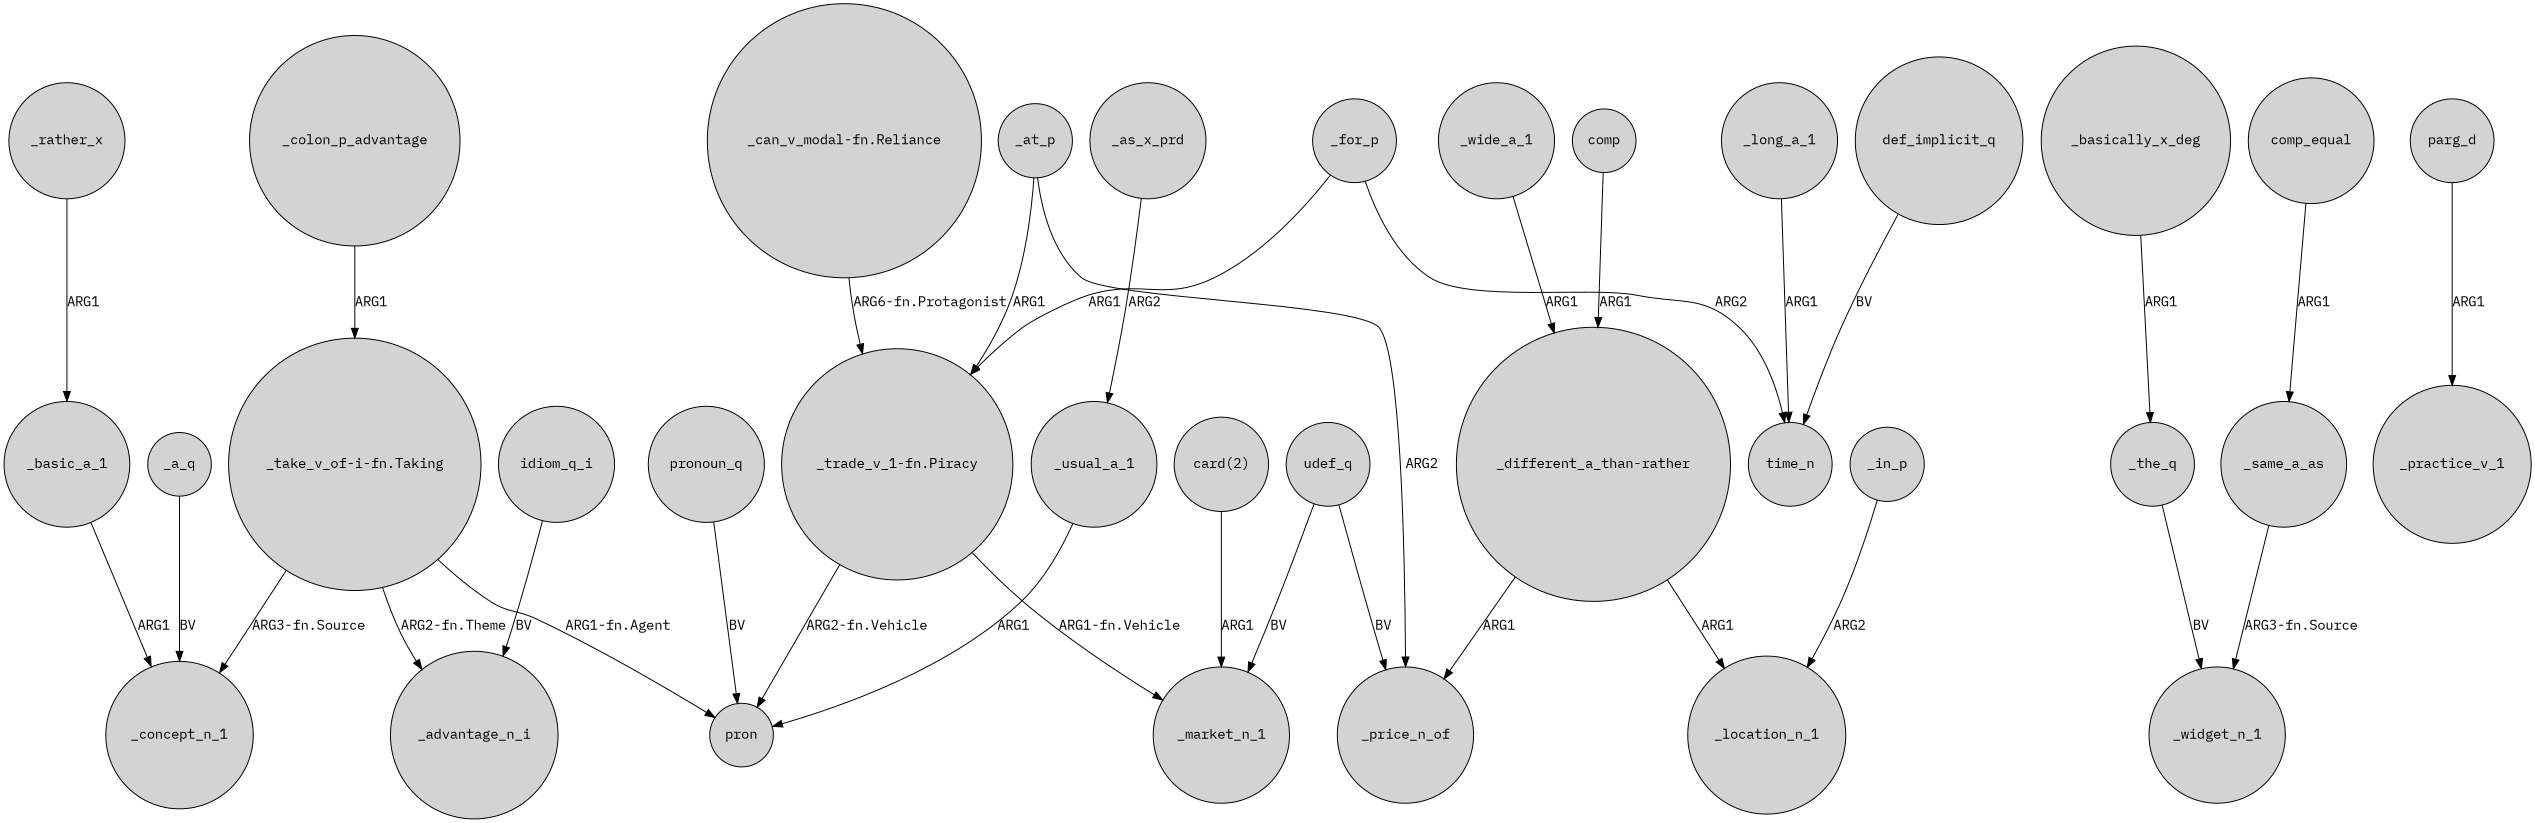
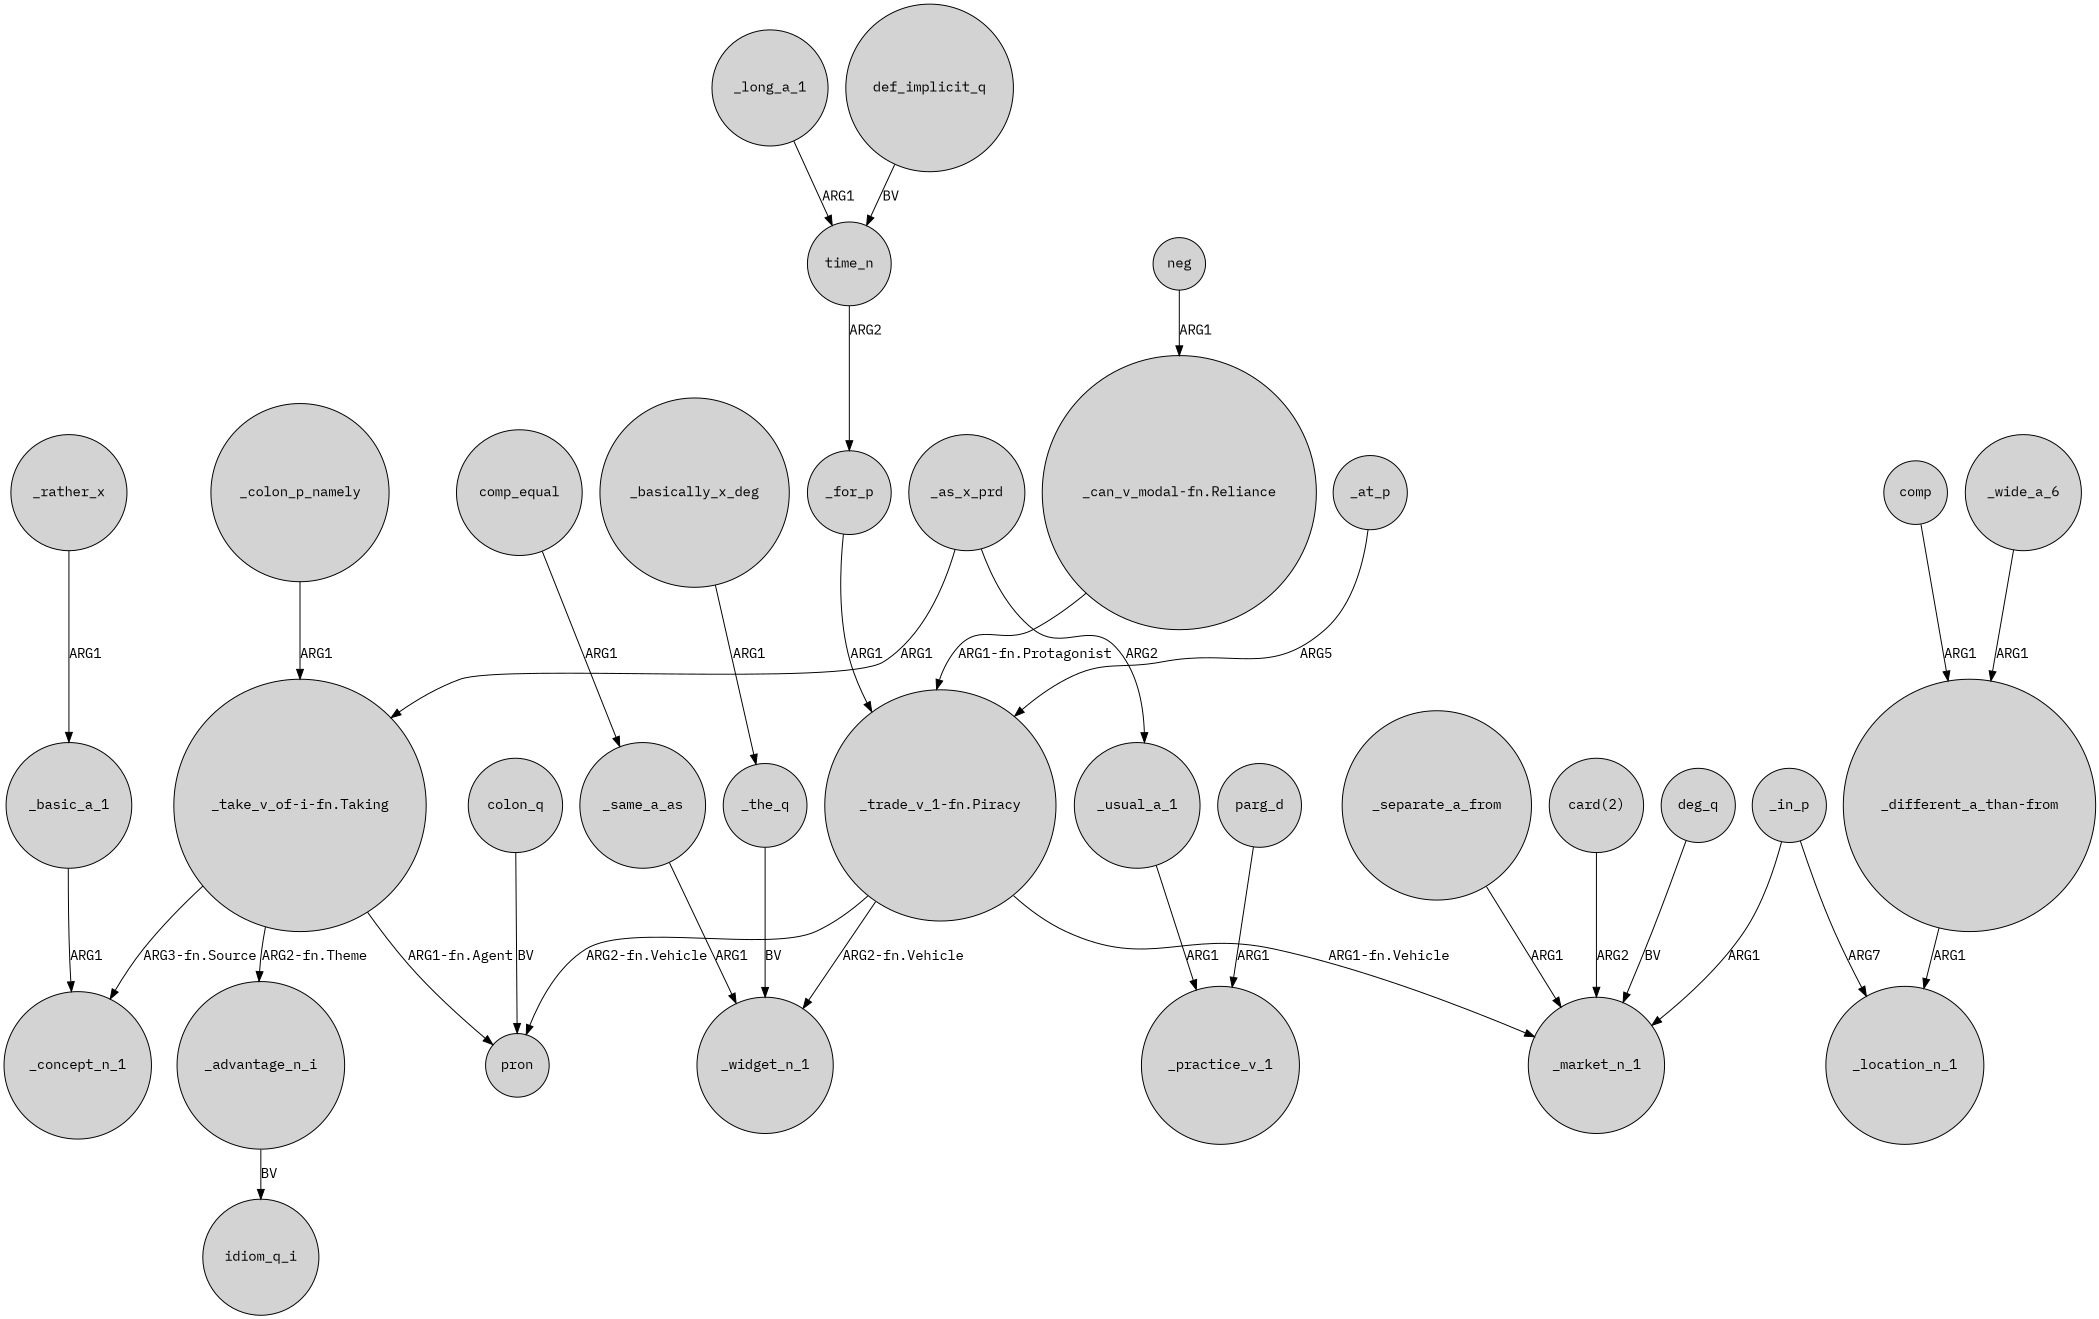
  digraph {
    fontname="IBM Plex Mono"
    node [fontname="IBM Plex Mono" shape=circle style=filled]
    edge [fontname="IBM Plex Mono"]
-   _colon_p_namely [label=_colon_p_advantage]
+   _colon_p_namely
    "_take_v_of-i-fn.Taking"
    _concept_n_1
    pron
    _advantage_n_i
    _basically_x_deg
    _the_q
    _widget_n_1
    _at_p
    "_trade_v_1-fn.Piracy"
-   _price_n_of
    _market_n_1
    _same_a_as
-   udef_q
+   udef_q [label=deg_q]
    _for_p
    time_n
    _in_p
    _location_n_1
-   _wide_a_1
-   "_different_a_than-from" [label="_different_a_than-rather"]
+   _wide_a_1 [label=_wide_a_6]
+   "_different_a_than-from"
    parg_d
    _practice_v_1
    _basic_a_1
    _rather_x
+   neg
    "_can_v_modal-fn.Reliance"
    _as_x_prd
    _usual_a_1
-   pronoun_q
+   pronoun_q [label=colon_q]
    _long_a_1
    comp
+   _separate_a_from
    "card(2)"
    idiom_q_i
-   _a_q
    comp_equal
    def_implicit_q
    _colon_p_namely -> "_take_v_of-i-fn.Taking" [label=ARG1]
    "_take_v_of-i-fn.Taking" -> _concept_n_1 [label="ARG3-fn.Source"]
    "_take_v_of-i-fn.Taking" -> pron [label="ARG1-fn.Agent"]
    "_take_v_of-i-fn.Taking" -> _advantage_n_i [label="ARG2-fn.Theme"]
    _basically_x_deg -> _the_q [label=ARG1]
    _the_q -> _widget_n_1 [label=BV]
-   _at_p -> "_trade_v_1-fn.Piracy" [label=ARG1]
-   _at_p -> _price_n_of [label=ARG2]
+   _at_p -> "_trade_v_1-fn.Piracy" [label=ARG5]
    "_trade_v_1-fn.Piracy" -> pron [label="ARG2-fn.Vehicle"]
+   "_trade_v_1-fn.Piracy" -> _widget_n_1 [label="ARG2-fn.Vehicle"]
    "_trade_v_1-fn.Piracy" -> _market_n_1 [label="ARG1-fn.Vehicle"]
-   _same_a_as -> _widget_n_1 [label="ARG3-fn.Source"]
-   udef_q -> _price_n_of [label=BV]
+   _same_a_as -> _widget_n_1 [label=ARG1]
    udef_q -> _market_n_1 [label=BV]
    _for_p -> "_trade_v_1-fn.Piracy" [label=ARG1]
-   _for_p -> time_n [label=ARG2]
-   _in_p -> _location_n_1 [label=ARG2]
+   time_n -> _for_p [label=ARG2]
+   _in_p -> _market_n_1 [label=ARG1]
+   _in_p -> _location_n_1 [label=ARG7]
    _wide_a_1 -> "_different_a_than-from" [label=ARG1]
-   "_different_a_than-from" -> _price_n_of [label=ARG1]
    "_different_a_than-from" -> _location_n_1 [label=ARG1]
    parg_d -> _practice_v_1 [label=ARG1]
    _basic_a_1 -> _concept_n_1 [label=ARG1]
    _rather_x -> _basic_a_1 [label=ARG1]
-   "_can_v_modal-fn.Reliance" -> "_trade_v_1-fn.Piracy" [label="ARG6-fn.Protagonist"]
+   neg -> "_can_v_modal-fn.Reliance" [label=ARG1]
+   "_can_v_modal-fn.Reliance" -> "_trade_v_1-fn.Piracy" [label="ARG1-fn.Protagonist"]
+   _as_x_prd -> "_take_v_of-i-fn.Taking" [label=ARG1]
    _as_x_prd -> _usual_a_1 [label=ARG2]
-   _usual_a_1 -> pron [label=ARG1]
+   _usual_a_1 -> _practice_v_1 [label=ARG1]
    pronoun_q -> pron [label=BV]
    _long_a_1 -> time_n [label=ARG1]
    comp -> "_different_a_than-from" [label=ARG1]
-   "card(2)" -> _market_n_1 [label=ARG1]
-   idiom_q_i -> _advantage_n_i [label=BV]
-   _a_q -> _concept_n_1 [label=BV]
+   _separate_a_from -> _market_n_1 [label=ARG1]
+   "card(2)" -> _market_n_1 [label=ARG2]
+   _advantage_n_i -> idiom_q_i [label=BV]
    comp_equal -> _same_a_as [label=ARG1]
    def_implicit_q -> time_n [label=BV]
  }
